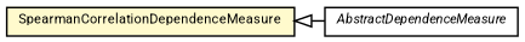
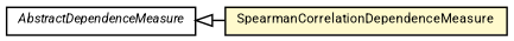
  digraph {
    nodesep=0.15
    rankdir=LR
    ranksep=0.25
    node [fontcolor=black fontname=Roboto fontsize=8 margin=0 shape=plaintext]
    n1 [height=0 label=<<table title="de.lmu.ifi.dbs.elki.math.statistics.dependence.AbstractDependenceMeasure" border="0" cellborder="1" cellspacing="0" cellpadding="2" href="AbstractDependenceMeasure.html" target="_parent"> 		<tr><td><table border="0" cellspacing="0" cellpadding="1"> 		<tr><td align="center" balign="center"> <font face="Roboto"><i>AbstractDependenceMeasure</i></font> </td></tr> 		</table></td></tr> 		</table>> width=0]
    n2 [height=0 label=<<table title="de.lmu.ifi.dbs.elki.math.statistics.dependence.SpearmanCorrelationDependenceMeasure" border="0" cellborder="1" cellspacing="0" cellpadding="2" bgcolor="lemonChiffon" href="SpearmanCorrelationDependenceMeasure.html" target="_parent"> 		<tr><td><table border="0" cellspacing="0" cellpadding="1"> 		<tr><td align="center" balign="center"> <font face="Roboto">SpearmanCorrelationDependenceMeasure</font> </td></tr> 		</table></td></tr> 		</table>> width=0]
-   n2 -> n1 [arrowtail=empty color=black dir=back fontname=Roboto fontsize=7 labelfontname=Roboto labelfontsize=7 weight=10]
+   n1 -> n2 [arrowtail=empty color=black dir=back fontname=Roboto fontsize=7 labelfontname=Roboto labelfontsize=7 weight=10]
  }
